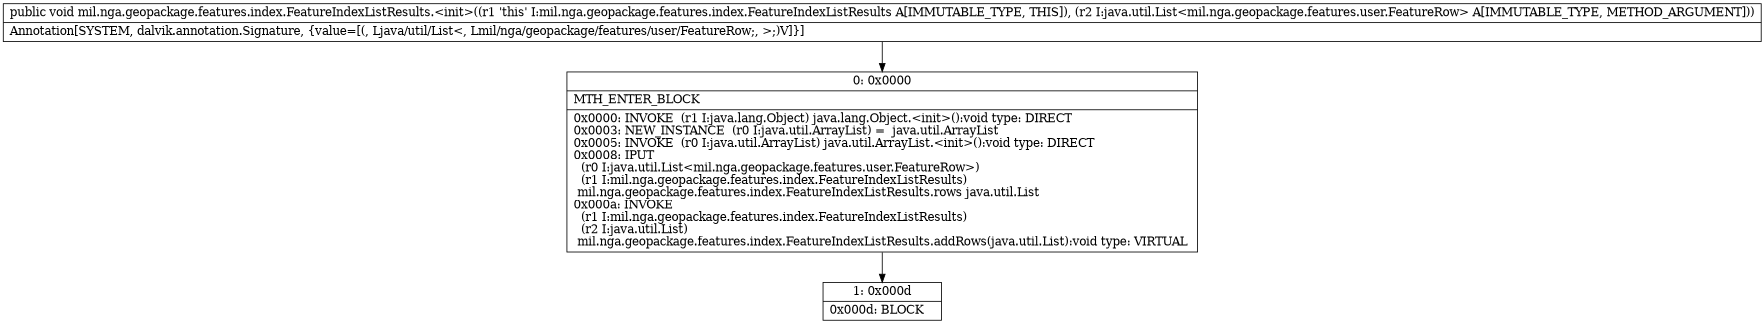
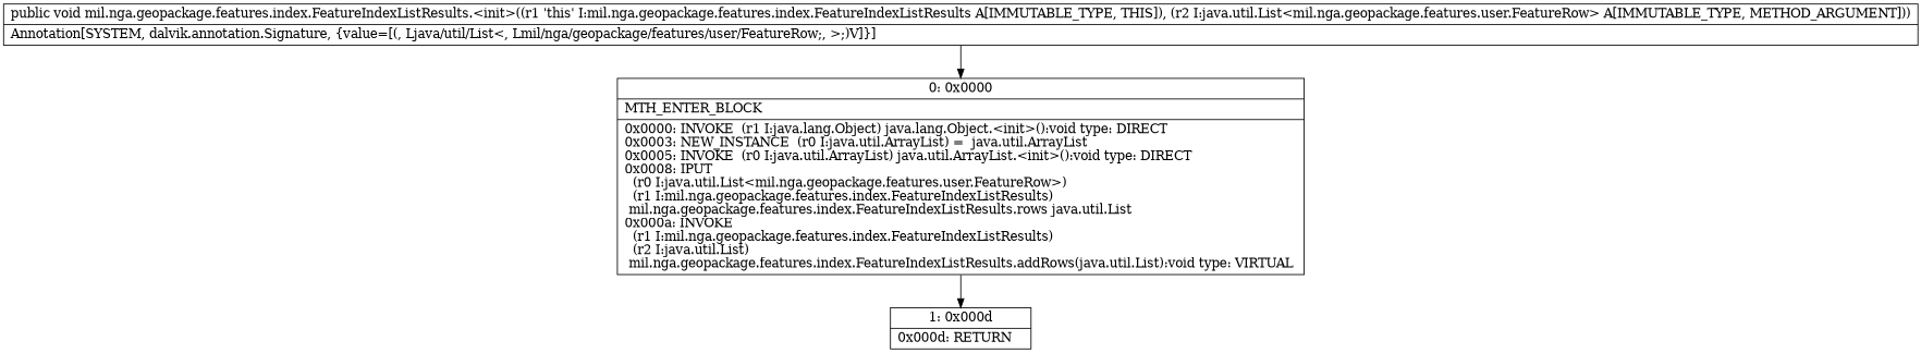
  digraph {
    node [shape=record]
    n1 [label="{0\:\ 0x0000|MTH_ENTER_BLOCK\l|0x0000: INVOKE  (r1 I:java.lang.Object) java.lang.Object.\<init\>():void type: DIRECT \l0x0003: NEW_INSTANCE  (r0 I:java.util.ArrayList) =  java.util.ArrayList \l0x0005: INVOKE  (r0 I:java.util.ArrayList) java.util.ArrayList.\<init\>():void type: DIRECT \l0x0008: IPUT  \l  (r0 I:java.util.List\<mil.nga.geopackage.features.user.FeatureRow\>)\l  (r1 I:mil.nga.geopackage.features.index.FeatureIndexListResults)\l mil.nga.geopackage.features.index.FeatureIndexListResults.rows java.util.List \l0x000a: INVOKE  \l  (r1 I:mil.nga.geopackage.features.index.FeatureIndexListResults)\l  (r2 I:java.util.List)\l mil.nga.geopackage.features.index.FeatureIndexListResults.addRows(java.util.List):void type: VIRTUAL \l}"]
-   n2 [label="{1\:\ 0x000d|0x000d: BLOCK   \l}"]
+   n2 [label="{1\:\ 0x000d|0x000d: RETURN   \l}"]
    n3 [label="{public void mil.nga.geopackage.features.index.FeatureIndexListResults.\<init\>((r1 'this' I:mil.nga.geopackage.features.index.FeatureIndexListResults A[IMMUTABLE_TYPE, THIS]), (r2 I:java.util.List\<mil.nga.geopackage.features.user.FeatureRow\> A[IMMUTABLE_TYPE, METHOD_ARGUMENT]))  | Annotation[SYSTEM, dalvik.annotation.Signature, \{value=[(, Ljava\/util\/List\<, Lmil\/nga\/geopackage\/features\/user\/FeatureRow;, \>;)V]\}]\l}"]
    n1 -> n2
    n3 -> n1
  }
